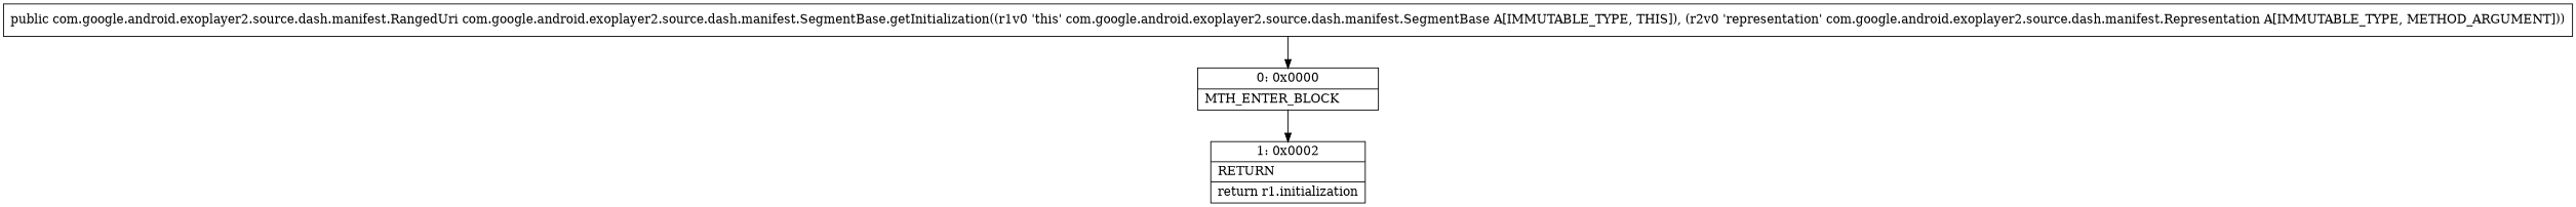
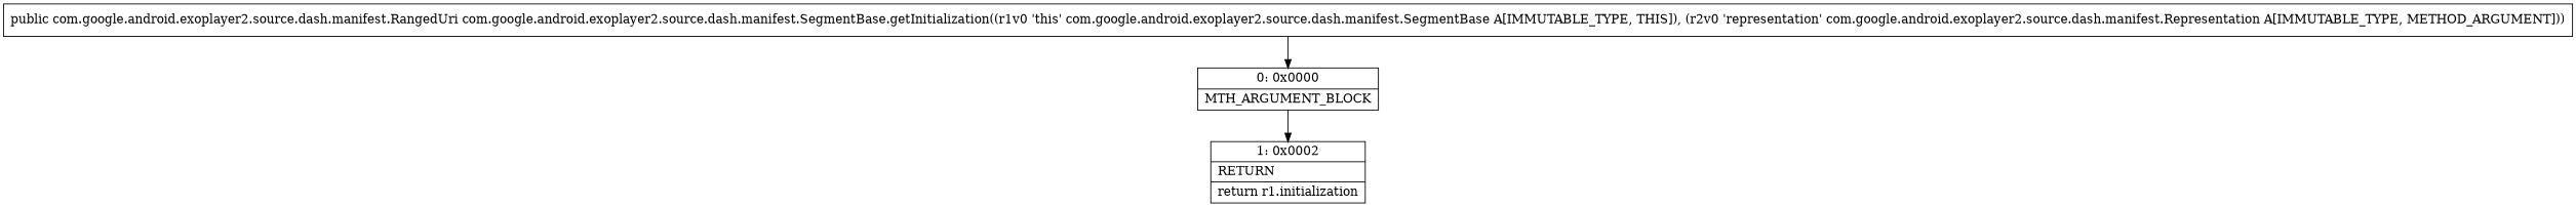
  digraph {
    node [shape=record]
-   n1 [label="{0\:\ 0x0000|MTH_ENTER_BLOCK\l}"]
+   n1 [label="{0\:\ 0x0000|MTH_ARGUMENT_BLOCK\l}"]
    n2 [label="{1\:\ 0x0002|RETURN\l|return r1.initialization\l}"]
    n3 [label="{public com.google.android.exoplayer2.source.dash.manifest.RangedUri com.google.android.exoplayer2.source.dash.manifest.SegmentBase.getInitialization((r1v0 'this' com.google.android.exoplayer2.source.dash.manifest.SegmentBase A[IMMUTABLE_TYPE, THIS]), (r2v0 'representation' com.google.android.exoplayer2.source.dash.manifest.Representation A[IMMUTABLE_TYPE, METHOD_ARGUMENT])) }"]
    n1 -> n2
    n3 -> n1
  }
